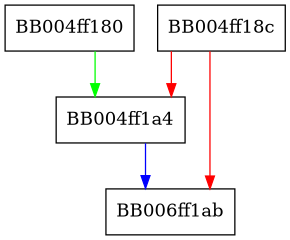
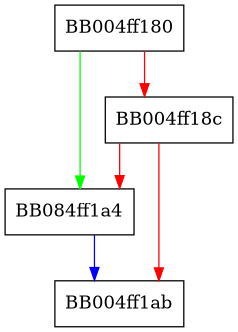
  digraph {
    splines=ortho
    node [shape=box]
    edge [color=red]
    BB004ff180
    BB004ff18c
-   BB004ff1a4
-   BB004ff1ab [label=BB006ff1ab]
+   BB004ff1a4 [label=BB084ff1a4]
+   BB004ff1ab
+   BB004ff180 -> BB004ff18c
    BB004ff180 -> BB004ff1a4 [color=green]
    BB004ff18c -> BB004ff1a4
    BB004ff18c -> BB004ff1ab
    BB004ff1a4 -> BB004ff1ab [color=blue]
  }
